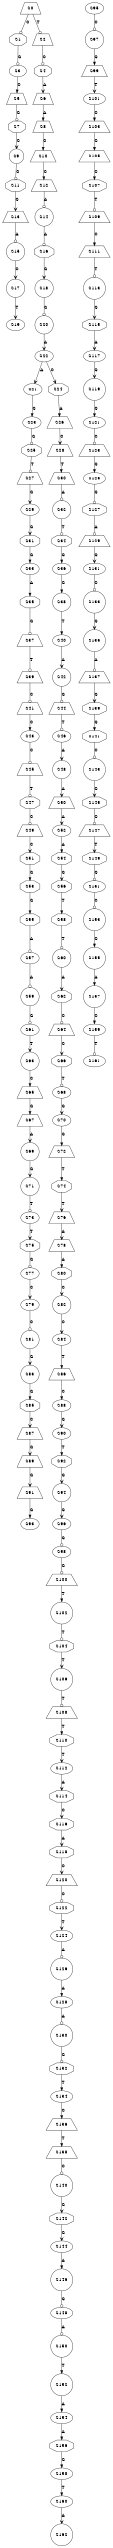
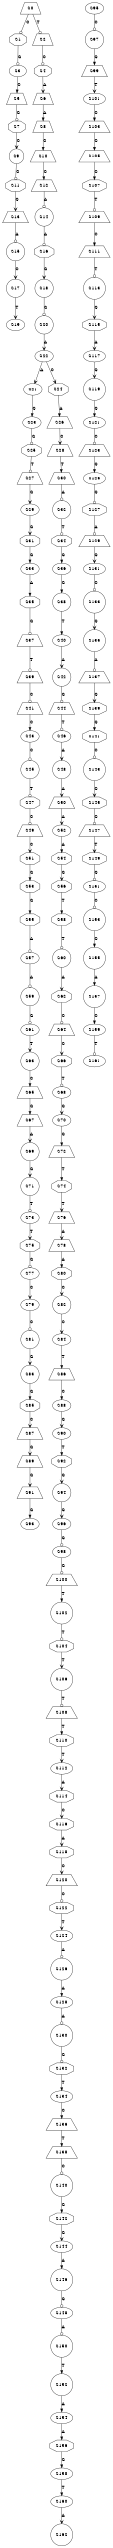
  strict digraph {
    node [shape=ellipse]
    edge [arrowhead=vee]
    S0 [shape=trapezium]
    S1 [shape=octagon]
    S2 [shape=trapezium]
    S3
    S4 [shape=octagon]
    S5 [shape=trapezium]
    S6 [shape=trapezium]
    S7 [shape=octagon]
    S8 [shape=trapezium]
    S9 [shape=circle]
    S10 [shape=trapezium]
    S11 [shape=octagon]
    S12 [shape=trapezium]
    S13 [shape=trapezium]
    S14 [shape=circle]
    S15 [shape=circle]
    S16 [shape=octagon]
    S17 [shape=circle]
    S18 [shape=circle]
    S19
    S20 [shape=circle]
    S22
    S21
    S23
    S24 [shape=octagon]
    S25 [shape=octagon]
    S26 [shape=trapezium]
    S27 [shape=trapezium]
    S28 [shape=trapezium]
    S29
    S30 [shape=trapezium]
    S31 [shape=octagon]
    S32 [shape=circle]
    S33
    S34 [shape=octagon]
    S35 [shape=octagon]
    S36
    S37 [shape=trapezium]
    S38 [shape=circle]
    S39 [shape=trapezium]
    S40
    S41 [shape=trapezium]
    S42 [shape=circle]
    S43
    S44 [shape=trapezium]
-   S45 [shape=trapezium]
+   S45 [shape=circle]
    S46
    S47 [shape=octagon]
    S48 [shape=circle]
    S49 [shape=trapezium]
    S50 [shape=trapezium]
    S51 [shape=octagon]
    S52
    S53 [shape=octagon]
    S54 [shape=octagon]
    S55 [shape=octagon]
    S56 [shape=octagon]
    S57
    S58 [shape=octagon]
    S59 [shape=circle]
    S60 [shape=circle]
    S61
    S62 [shape=octagon]
    S63 [shape=circle]
    S64 [shape=trapezium]
    S65 [shape=trapezium]
    S66 [shape=octagon]
    S67 [shape=trapezium]
    S68
    S69 [shape=circle]
    S70
    S71 [shape=circle]
    S72 [shape=trapezium]
    S73
    S74 [shape=octagon]
    S75 [shape=octagon]
    S76 [shape=trapezium]
    S77
    S78 [shape=trapezium]
    S79
    S80 [shape=octagon]
    S81 [shape=circle]
    S82 [shape=circle]
    S83 [shape=circle]
    S84
    S85 [shape=octagon]
    S86 [shape=trapezium]
    S87 [shape=trapezium]
    S88
    S89 [shape=trapezium]
    S90
    S91 [shape=trapezium]
    S92 [shape=octagon]
    S93
    S94 [shape=circle]
    S96
    S97 [shape=circle]
    S95
    S98
    S99 [shape=trapezium]
    S100 [shape=trapezium]
    S101
    S102 [shape=circle]
    S103 [shape=trapezium]
    S104 [shape=octagon]
    S105 [shape=trapezium]
    S106 [shape=circle]
    S107 [shape=octagon]
    S108 [shape=trapezium]
    S109 [shape=trapezium]
    S110 [shape=octagon]
    S111 [shape=trapezium]
    S112
    S113 [shape=circle]
    S114 [shape=octagon]
    S115 [shape=octagon]
    S116 [shape=octagon]
    S117
    S118 [shape=octagon]
    S119 [shape=circle]
    S120 [shape=trapezium]
    S121
    S122 [shape=octagon]
    S123 [shape=trapezium]
    S124
    S125
    S126 [shape=circle]
    S127 [shape=octagon]
    S128
    S129 [shape=trapezium]
    S130 [shape=circle]
    S131
    S132 [shape=octagon]
    S133 [shape=circle]
    S134
    S135 [shape=circle]
    S136 [shape=trapezium]
    S137 [shape=trapezium]
    S138 [shape=trapezium]
    S139 [shape=octagon]
    S140 [shape=circle]
    S141 [shape=octagon]
    S142 [shape=octagon]
    S143 [shape=circle]
    S144
    S145 [shape=octagon]
    S146 [shape=circle]
    S147 [shape=trapezium]
    S148
    S149 [shape=octagon]
    S150 [shape=circle]
    S151
    S152 [shape=circle]
    S153 [shape=circle]
    S154
    S155 [shape=circle]
    S156 [shape=octagon]
    S157 [shape=circle]
    S158
    S159
    S160
    S161
    S162 [shape=circle]
    S0 -> S1 [arrowhead=odot label=C]
    S0 -> S2 [arrowhead=odot label=T]
    S1 -> S3 [arrowhead=odot label=G]
    S2 -> S4 [arrowhead=odot label=C]
    S3 -> S5 [arrowhead=normal label=C]
    S4 -> S6 [label=A]
    S5 -> S7 [arrowhead=odot label=G]
    S6 -> S8 [arrowhead=normal label=A]
    S7 -> S9 [label=C]
    S8 -> S10 [arrowhead=normal label=C]
    S9 -> S11 [arrowhead=odot label=C]
    S10 -> S12 [arrowhead=normal label=C]
    S11 -> S13 [label=G]
    S12 -> S14 [arrowhead=odot label=A]
    S13 -> S15 [arrowhead=odot label=A]
    S14 -> S16 [arrowhead=odot label=A]
    S15 -> S17 [label=C]
    S16 -> S18 [label=G]
    S17 -> S19 [label=T]
    S18 -> S20 [arrowhead=odot label=G]
    S20 -> S22 [label=A]
    S22 -> S21 [label=A]
    S22 -> S24 [label=C]
    S21 -> S23 [arrowhead=normal label=G]
    S23 -> S25 [arrowhead=odot label=G]
    S24 -> S26 [arrowhead=normal label=A]
    S25 -> S27 [arrowhead=odot label=T]
    S26 -> S28 [label=C]
    S27 -> S29 [label=G]
    S28 -> S30 [arrowhead=normal label=T]
    S29 -> S31 [label=G]
    S30 -> S32 [arrowhead=odot label=A]
    S31 -> S33 [arrowhead=normal label=G]
    S32 -> S34 [arrowhead=odot label=T]
    S33 -> S35 [arrowhead=normal label=A]
    S34 -> S36 [arrowhead=normal label=G]
    S35 -> S37 [arrowhead=odot label=G]
    S36 -> S38 [arrowhead=normal label=G]
    S37 -> S39 [arrowhead=odot label=T]
    S38 -> S40 [arrowhead=normal label=T]
    S39 -> S41 [arrowhead=odot label=C]
    S40 -> S42 [label=A]
    S41 -> S43 [arrowhead=normal label=C]
    S42 -> S44 [arrowhead=odot label=G]
    S43 -> S45 [arrowhead=odot label=C]
    S44 -> S46 [arrowhead=odot label=T]
    S45 -> S47 [arrowhead=odot label=T]
    S46 -> S48 [label=A]
    S47 -> S49 [arrowhead=odot label=C]
    S48 -> S50 [label=A]
    S49 -> S51 [label=C]
    S50 -> S52 [label=A]
    S51 -> S53 [arrowhead=normal label=G]
    S52 -> S54 [arrowhead=normal label=A]
    S53 -> S55 [arrowhead=normal label=G]
    S54 -> S56 [label=G]
    S55 -> S57 [arrowhead=odot label=A]
    S56 -> S58 [arrowhead=normal label=T]
    S57 -> S59 [arrowhead=odot label=A]
    S58 -> S60 [arrowhead=odot label=T]
    S59 -> S61 [arrowhead=odot label=G]
    S60 -> S62 [label=A]
    S61 -> S63 [label=T]
    S62 -> S64 [arrowhead=odot label=C]
    S63 -> S65 [arrowhead=normal label=C]
    S64 -> S66 [label=C]
    S65 -> S67 [arrowhead=normal label=G]
    S66 -> S68 [arrowhead=odot label=T]
    S67 -> S69 [label=A]
    S68 -> S70 [label=G]
    S69 -> S71 [label=G]
    S70 -> S72 [arrowhead=normal label=G]
    S71 -> S73 [arrowhead=odot label=T]
    S72 -> S74 [arrowhead=normal label=T]
    S73 -> S75 [label=T]
    S74 -> S76 [label=T]
    S75 -> S77 [arrowhead=odot label=G]
    S76 -> S78 [label=A]
    S77 -> S79 [label=C]
    S78 -> S80 [arrowhead=normal label=A]
    S79 -> S81 [arrowhead=odot label=C]
    S80 -> S82 [label=C]
    S81 -> S83 [label=G]
    S82 -> S84 [label=C]
    S83 -> S85 [arrowhead=normal label=G]
    S84 -> S86 [arrowhead=normal label=T]
    S85 -> S87 [label=C]
    S86 -> S88 [arrowhead=normal label=C]
    S87 -> S89 [label=G]
    S88 -> S90 [label=G]
    S89 -> S91 [label=G]
    S90 -> S92 [arrowhead=normal label=T]
    S91 -> S93 [arrowhead=normal label=G]
    S92 -> S94 [label=G]
    S94 -> S96 [label=G]
    S96 -> S98 [arrowhead=odot label=G]
    S97 -> S99 [arrowhead=normal label=G]
    S95 -> S97 [arrowhead=odot label=C]
    S98 -> S100 [arrowhead=odot label=G]
    S99 -> S101 [label=T]
    S100 -> S102 [arrowhead=normal label=T]
    S101 -> S103 [arrowhead=normal label=C]
    S102 -> S104 [arrowhead=odot label=T]
    S103 -> S105 [arrowhead=normal label=G]
    S104 -> S106 [label=T]
    S105 -> S107 [arrowhead=normal label=C]
    S106 -> S108 [arrowhead=odot label=T]
    S107 -> S109 [arrowhead=odot label=T]
    S108 -> S110 [arrowhead=normal label=T]
    S109 -> S111 [arrowhead=normal label=C]
    S110 -> S112 [label=T]
    S111 -> S113 [arrowhead=odot label=T]
    S112 -> S114 [label=A]
    S113 -> S115 [label=G]
    S114 -> S116 [label=C]
    S115 -> S117 [label=A]
    S116 -> S118 [label=A]
    S117 -> S119 [label=G]
    S118 -> S120 [label=C]
    S119 -> S121 [arrowhead=normal label=G]
    S120 -> S122 [arrowhead=odot label=C]
    S121 -> S123 [arrowhead=odot label=C]
    S122 -> S124 [label=T]
    S123 -> S125 [arrowhead=normal label=G]
    S124 -> S126 [arrowhead=odot label=A]
    S125 -> S127 [arrowhead=odot label=G]
    S126 -> S128 [arrowhead=normal label=A]
    S127 -> S129 [arrowhead=odot label=A]
    S128 -> S130 [arrowhead=odot label=A]
    S129 -> S131 [label=G]
    S130 -> S132 [arrowhead=odot label=G]
    S131 -> S133 [arrowhead=odot label=C]
    S132 -> S134 [arrowhead=normal label=T]
    S133 -> S135 [label=G]
    S134 -> S136 [arrowhead=normal label=C]
    S135 -> S137 [arrowhead=odot label=A]
    S136 -> S138 [arrowhead=normal label=T]
    S137 -> S139 [label=G]
    S138 -> S140 [arrowhead=odot label=C]
    S139 -> S141 [arrowhead=normal label=G]
-   S140 -> S142 [label=G]
+   S140 -> S142 [arrowhead=normal label=G]
    S141 -> S143 [arrowhead=odot label=C]
    S142 -> S144 [label=G]
    S143 -> S145 [label=G]
    S144 -> S146 [arrowhead=normal label=A]
    S145 -> S147 [arrowhead=odot label=G]
    S146 -> S148 [arrowhead=odot label=G]
    S147 -> S149 [label=T]
    S148 -> S150 [arrowhead=odot label=A]
    S149 -> S151 [arrowhead=odot label=G]
    S150 -> S152 [arrowhead=normal label=T]
    S151 -> S153 [arrowhead=odot label=C]
    S152 -> S154 [arrowhead=normal label=A]
    S153 -> S155 [arrowhead=normal label=G]
    S154 -> S156 [arrowhead=normal label=A]
    S155 -> S157 [arrowhead=normal label=A]
    S156 -> S158 [arrowhead=normal label=G]
    S157 -> S159 [arrowhead=normal label=C]
    S158 -> S160 [arrowhead=normal label=T]
    S159 -> S161 [arrowhead=odot label=T]
    S160 -> S162 [label=A]
  }
